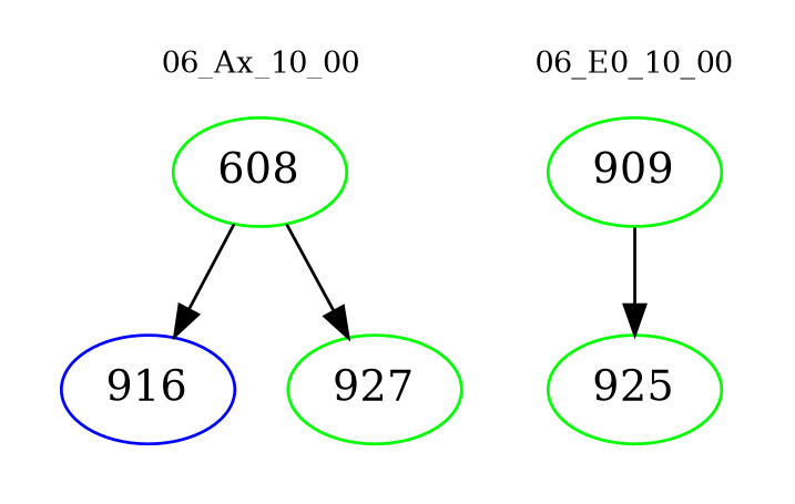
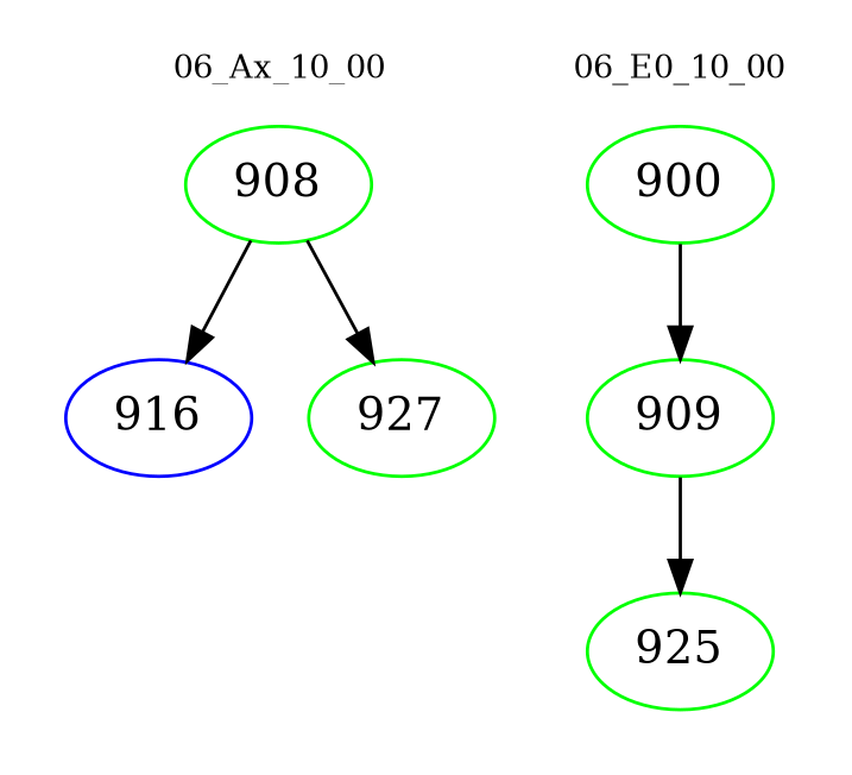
  digraph {
    node [color=green]
    edge [color=black]
-   n1 [label=608]
+   n1 [label=908]
    n2 [color=blue label=916]
    n3 [label=927]
+   n4 [label=900]
    n5 [label=925]
    n6 [label=909]
    subgraph cluster_1 {
      color=white
      fontsize=10
      label="06_Ax_10_00"
      n1
      n2
      n3
    }
    subgraph cluster_2 {
      color=white
      fontsize=10
      label="06_E0_10_00"
+     n4
      n5
      n6
    }
    n1 -> n2
    n1 -> n3
+   n4 -> n6
    n6 -> n5
  }
